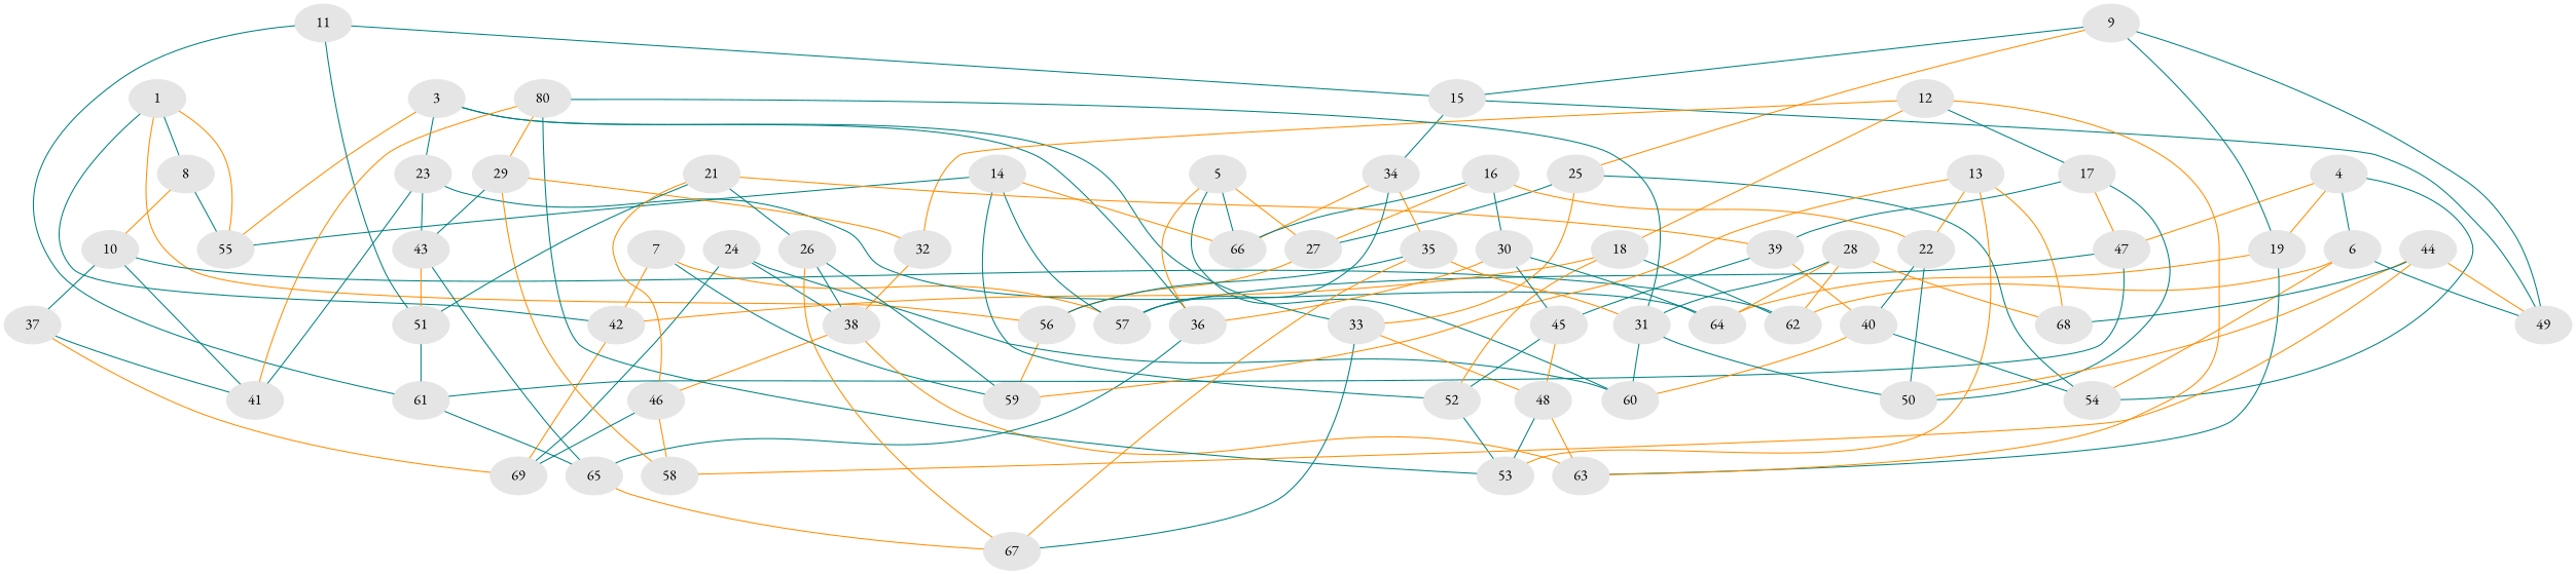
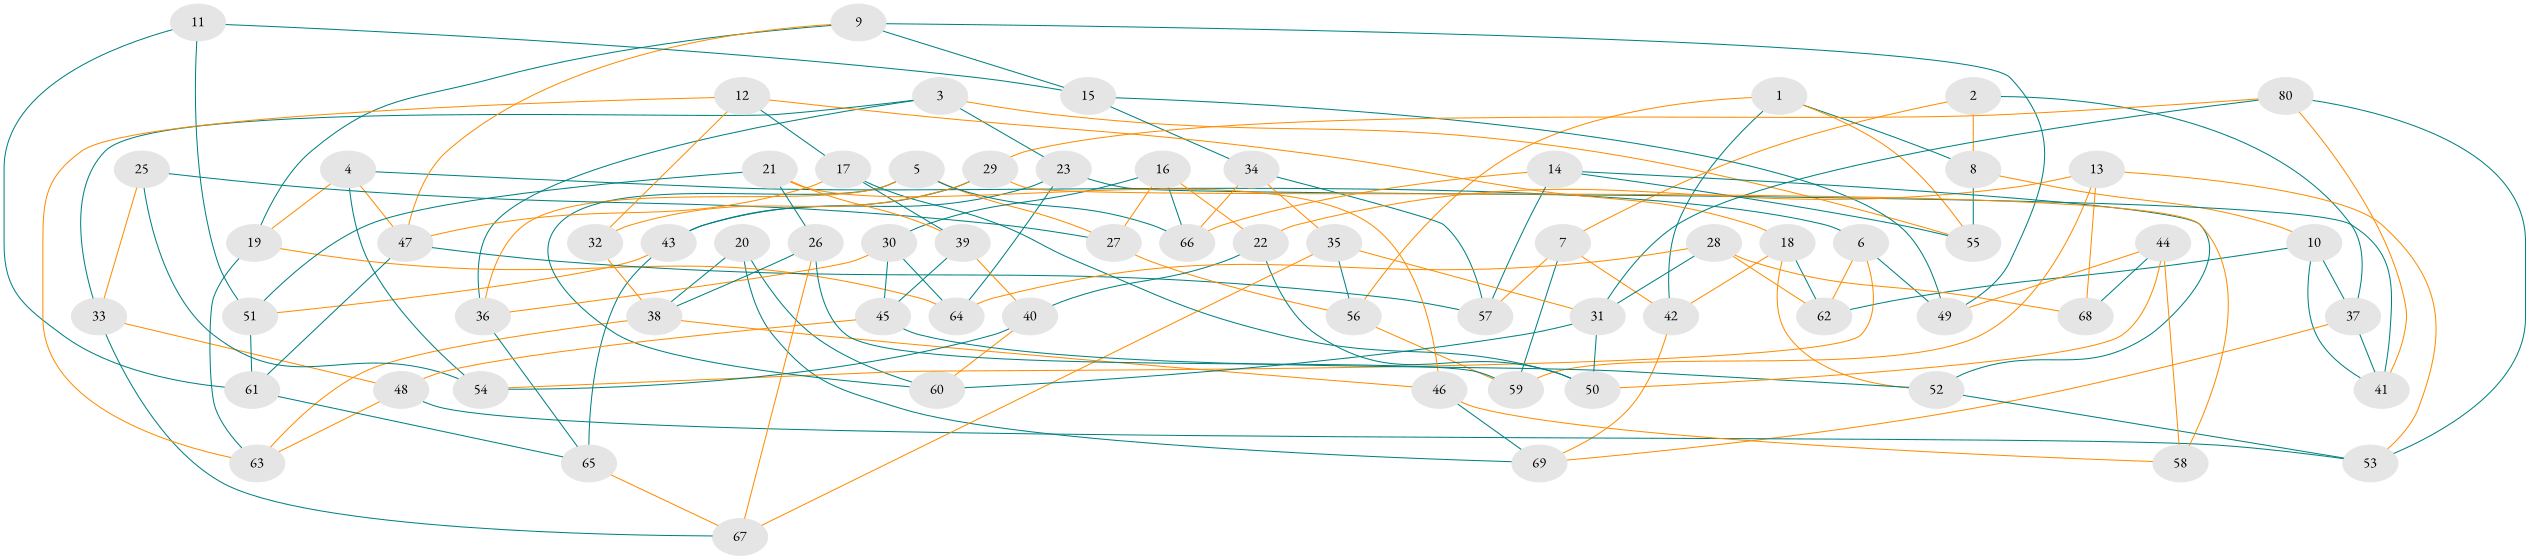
  graph {
    fontname="EB Garamond"
    node [color=gray90 fontname="EB Garamond" style=filled]
    edge [color=teal fontname="EB Garamond"]
    1
    8
    42
    55
    56
    10
    69
    59
+   2
    7
    37
    57
-   24
+   24 [label=20]
    60
    38
    41
    3
    23
    33
    36
    64
    43
    67
    48
    65
    4
    6
    19
    47
    54
    49
    62
    63
    61
    5
    27
    66
    9
    15
    25
    34
    11
    51
    32
    12
    17
    18
    39
    50
    52
    13
    22
    53
    68
    40
    14
    35
    16
    30
    45
    n61 [label=80]
    29
    31
    58
    21
    26
    46
    28
    44
    1 -- 8
    1 -- 42
    1 -- 55 [color=darkorange]
    1 -- 56 [color=darkorange]
    8 -- 55
    8 -- 10 [color=darkorange]
    42 -- 69 [color=darkorange]
    56 -- 59 [color=darkorange]
    10 -- 37
    10 -- 41
    10 -- 62
+   2 -- 8 [color=darkorange]
+   2 -- 7 [color=darkorange]
+   2 -- 37
    7 -- 42 [color=darkorange]
    7 -- 59
    7 -- 57 [color=darkorange]
    37 -- 69 [color=darkorange]
    37 -- 41
    24 -- 69
    24 -- 60
    24 -- 38
    38 -- 63 [color=darkorange]
    38 -- 46 [color=darkorange]
    3 -- 55 [color=darkorange]
    3 -- 23
    3 -- 33
    3 -- 36
    23 -- 41
    23 -- 64
    23 -- 43
    33 -- 67
    33 -- 48 [color=darkorange]
    36 -- 65
    43 -- 65
    43 -- 51 [color=darkorange]
    48 -- 63 [color=darkorange]
    48 -- 53
    65 -- 67 [color=darkorange]
    4 -- 6
    4 -- 19 [color=darkorange]
    4 -- 47 [color=darkorange]
    4 -- 54
    6 -- 54 [color=darkorange]
    6 -- 49
    6 -- 62 [color=darkorange]
    19 -- 64 [color=darkorange]
    19 -- 63
    47 -- 57
    47 -- 61
    61 -- 65
    5 -- 60
    5 -- 36 [color=darkorange]
    5 -- 27 [color=darkorange]
    5 -- 66
    27 -- 56 [color=darkorange]
    9 -- 19
    9 -- 49
    9 -- 15
-   9 -- 25 [color=darkorange]
+   9 -- 47 [color=darkorange]
    15 -- 49
    15 -- 34
    25 -- 33 [color=darkorange]
    25 -- 54
    25 -- 27
    34 -- 57
    34 -- 66 [color=darkorange]
    34 -- 35 [color=darkorange]
    11 -- 61
    11 -- 15
    11 -- 51
    51 -- 61
    32 -- 38 [color=darkorange]
    12 -- 63 [color=darkorange]
    12 -- 32 [color=darkorange]
    12 -- 17
    12 -- 18 [color=darkorange]
    17 -- 47 [color=darkorange]
    17 -- 39
    17 -- 50
    18 -- 42 [color=darkorange]
    18 -- 62
    18 -- 52 [color=darkorange]
    39 -- 40 [color=darkorange]
    39 -- 45
    52 -- 53
    13 -- 59 [color=darkorange]
    13 -- 22 [color=darkorange]
    13 -- 53 [color=darkorange]
    13 -- 68 [color=darkorange]
    22 -- 50
    22 -- 40
    40 -- 60 [color=darkorange]
    40 -- 54
    14 -- 55
    14 -- 57
    14 -- 66 [color=darkorange]
    14 -- 52
    35 -- 56
    35 -- 67 [color=darkorange]
    35 -- 31 [color=darkorange]
    16 -- 27 [color=darkorange]
    16 -- 66
    16 -- 22 [color=darkorange]
    16 -- 30
    30 -- 36 [color=darkorange]
    30 -- 64
    30 -- 45
    45 -- 48 [color=darkorange]
    45 -- 52
    n61 -- 41 [color=darkorange]
    n61 -- 53
    n61 -- 29 [color=darkorange]
    n61 -- 31
    29 -- 43
    29 -- 32 [color=darkorange]
    29 -- 58 [color=darkorange]
    31 -- 60
    31 -- 50
    21 -- 51
    21 -- 39 [color=darkorange]
    21 -- 26
    21 -- 46 [color=darkorange]
    26 -- 59
    26 -- 38
    26 -- 67 [color=darkorange]
    46 -- 69
    46 -- 58 [color=darkorange]
    28 -- 64 [color=darkorange]
    28 -- 62 [color=darkorange]
    28 -- 68 [color=darkorange]
    28 -- 31
    44 -- 49 [color=darkorange]
    44 -- 50 [color=darkorange]
    44 -- 68
    44 -- 58 [color=darkorange]
  }
